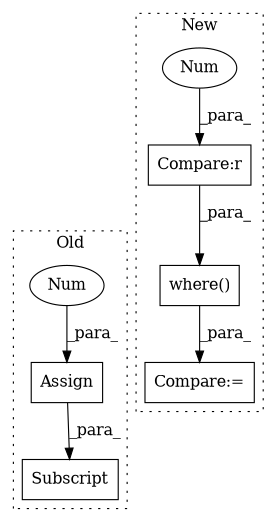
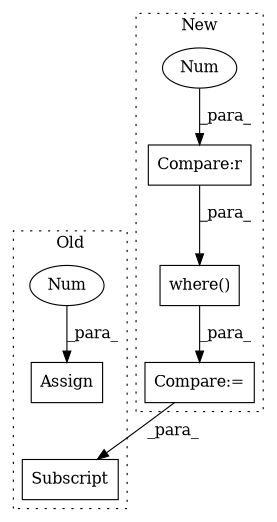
  digraph {
    node [a=76 l=1 shape=box]
    n1 [a=75 l="12,1" label="where()" s="450,497"]
    n2 [a=40 l=9 label="Compare:r" s=462]
    n3 [label=Num s=470 shape=ellipse]
    n4 [a=68 l=3 label="Compare:=" s=447]
    n5 [a=80 label=Assign s=1271]
    n6 [label=Num s=1272 shape=ellipse]
    n7 [a=63 l="7,0" label=Subscript s="1267,0"]
    subgraph cluster_1 {
      label=New
      style=dotted
      n1
      n2
      n3
      n4
    }
    subgraph cluster_2 {
      label=Old
      style=dotted
      n5
      n6
      n7
    }
    n1 -> n4 [label=_para_]
    n2 -> n1 [label=_para_]
    n3 -> n2 [label=_para_]
-   n5 -> n7 [label=_para_]
+   n4 -> n7 [label=_para_]
    n6 -> n5 [label=_para_]
  }
